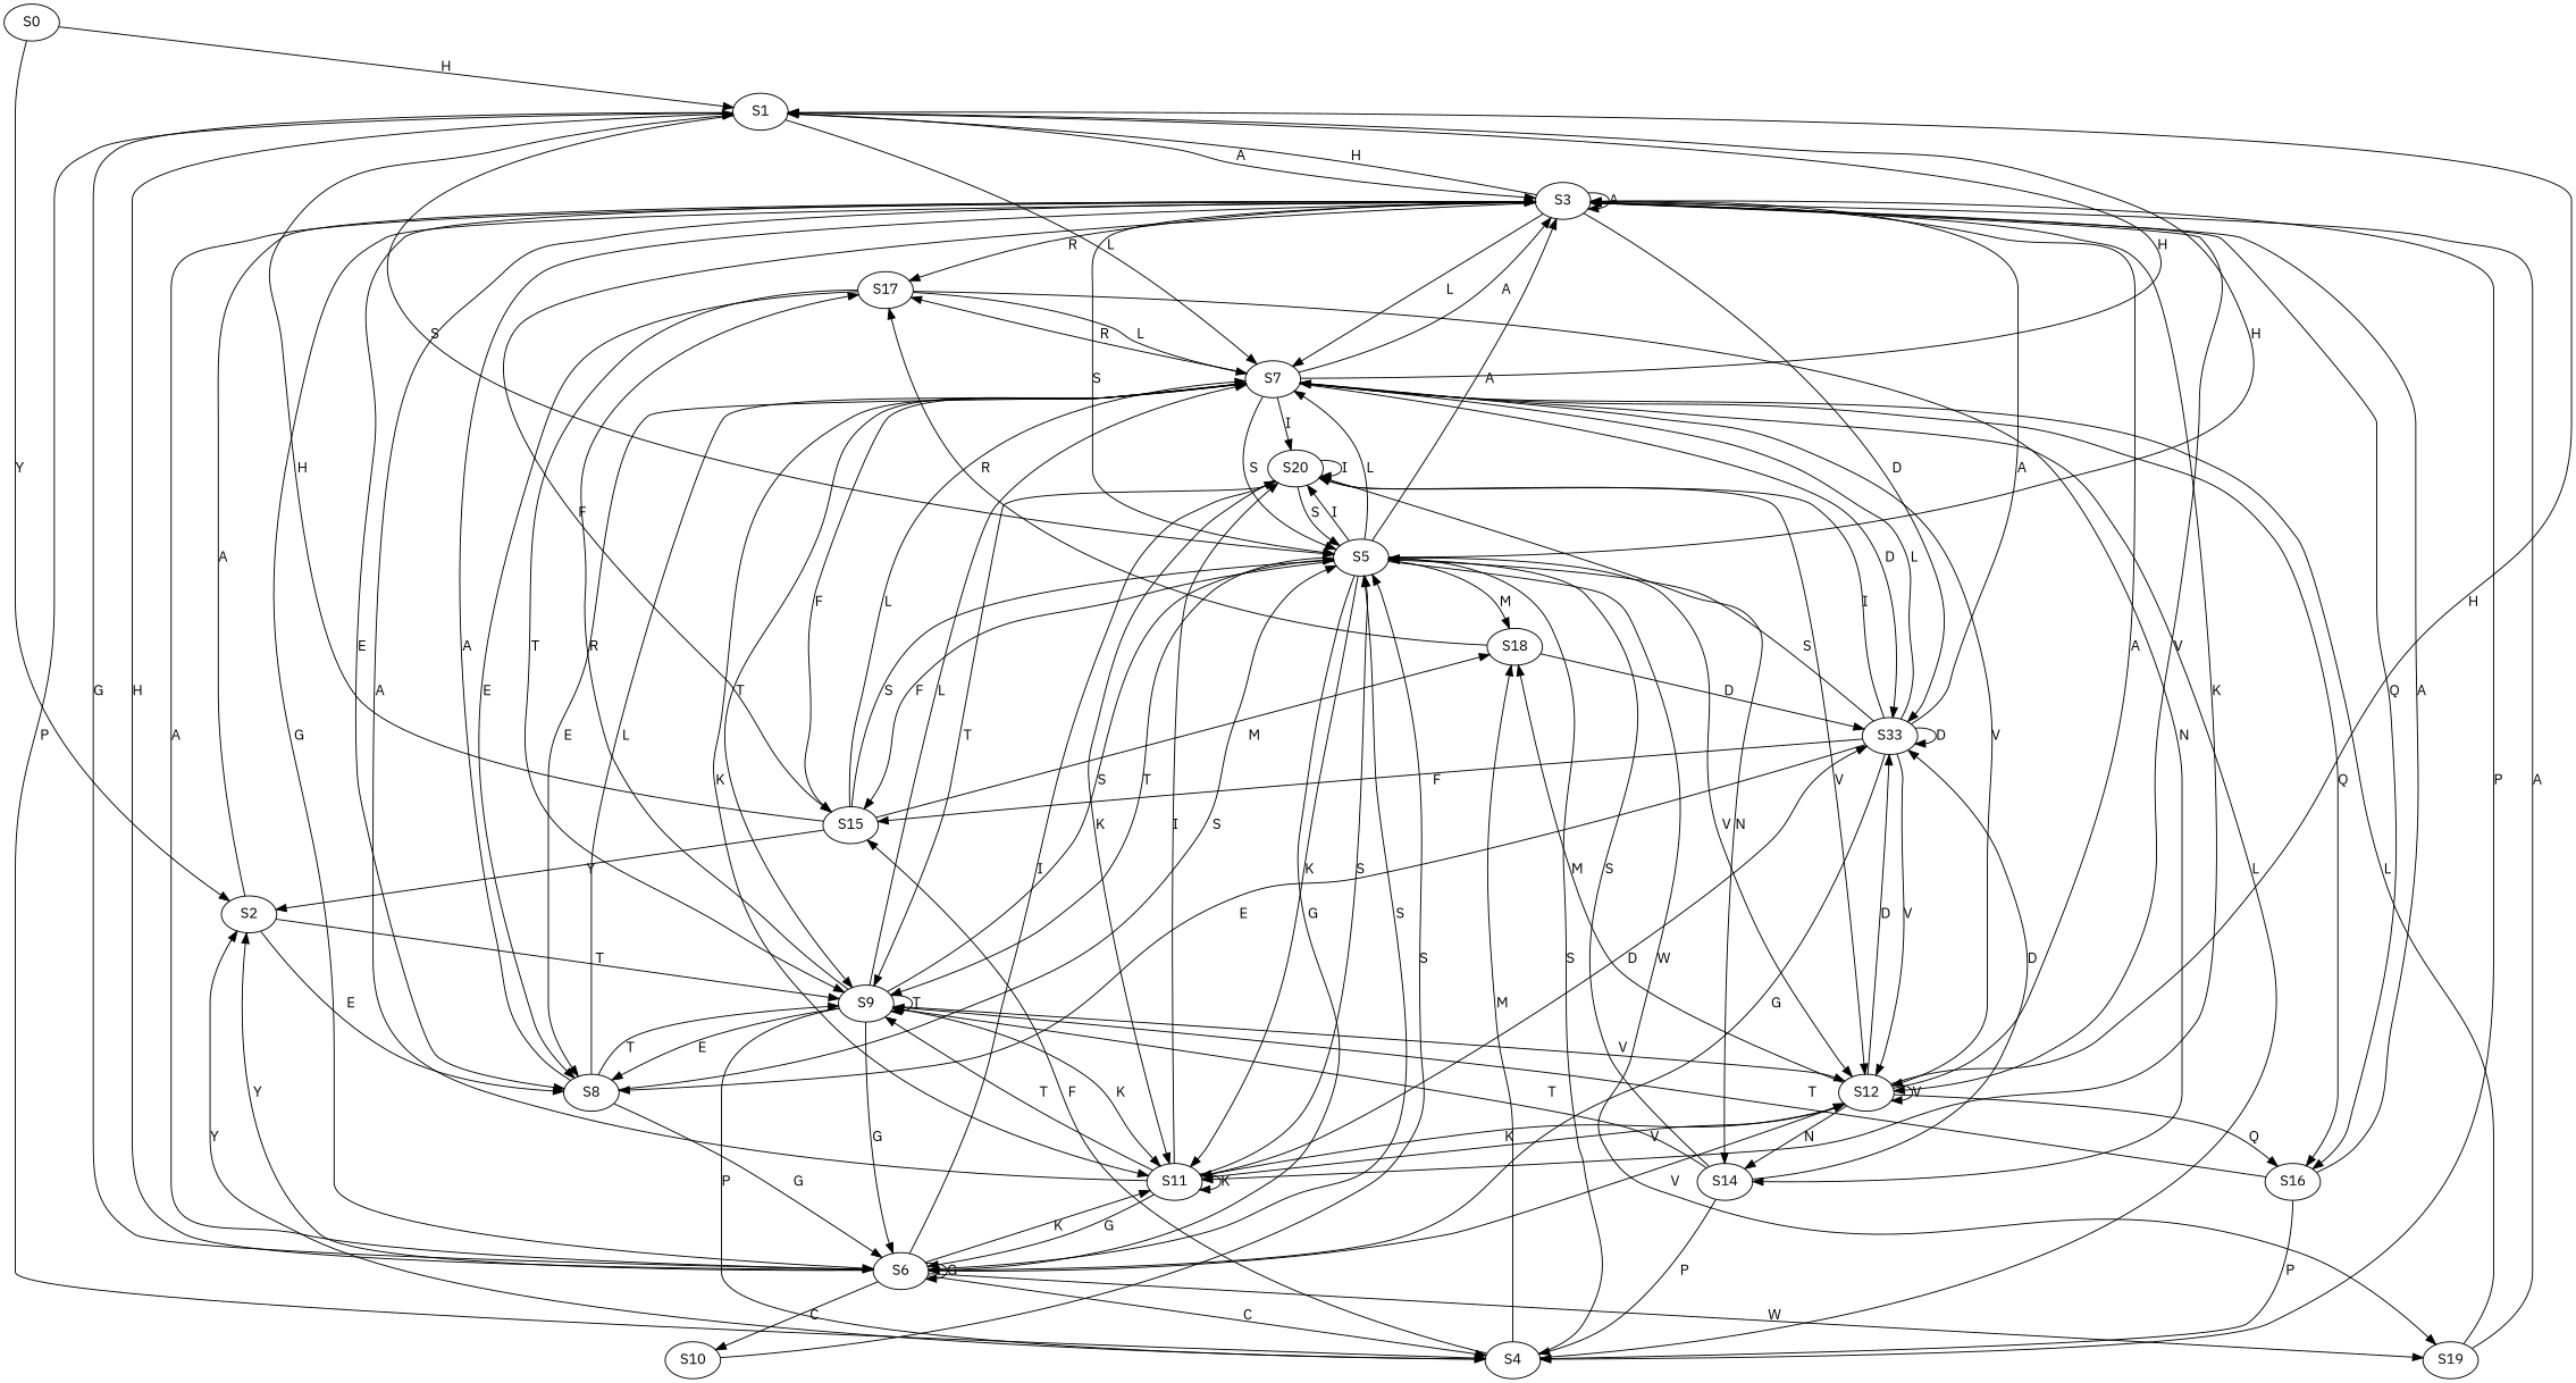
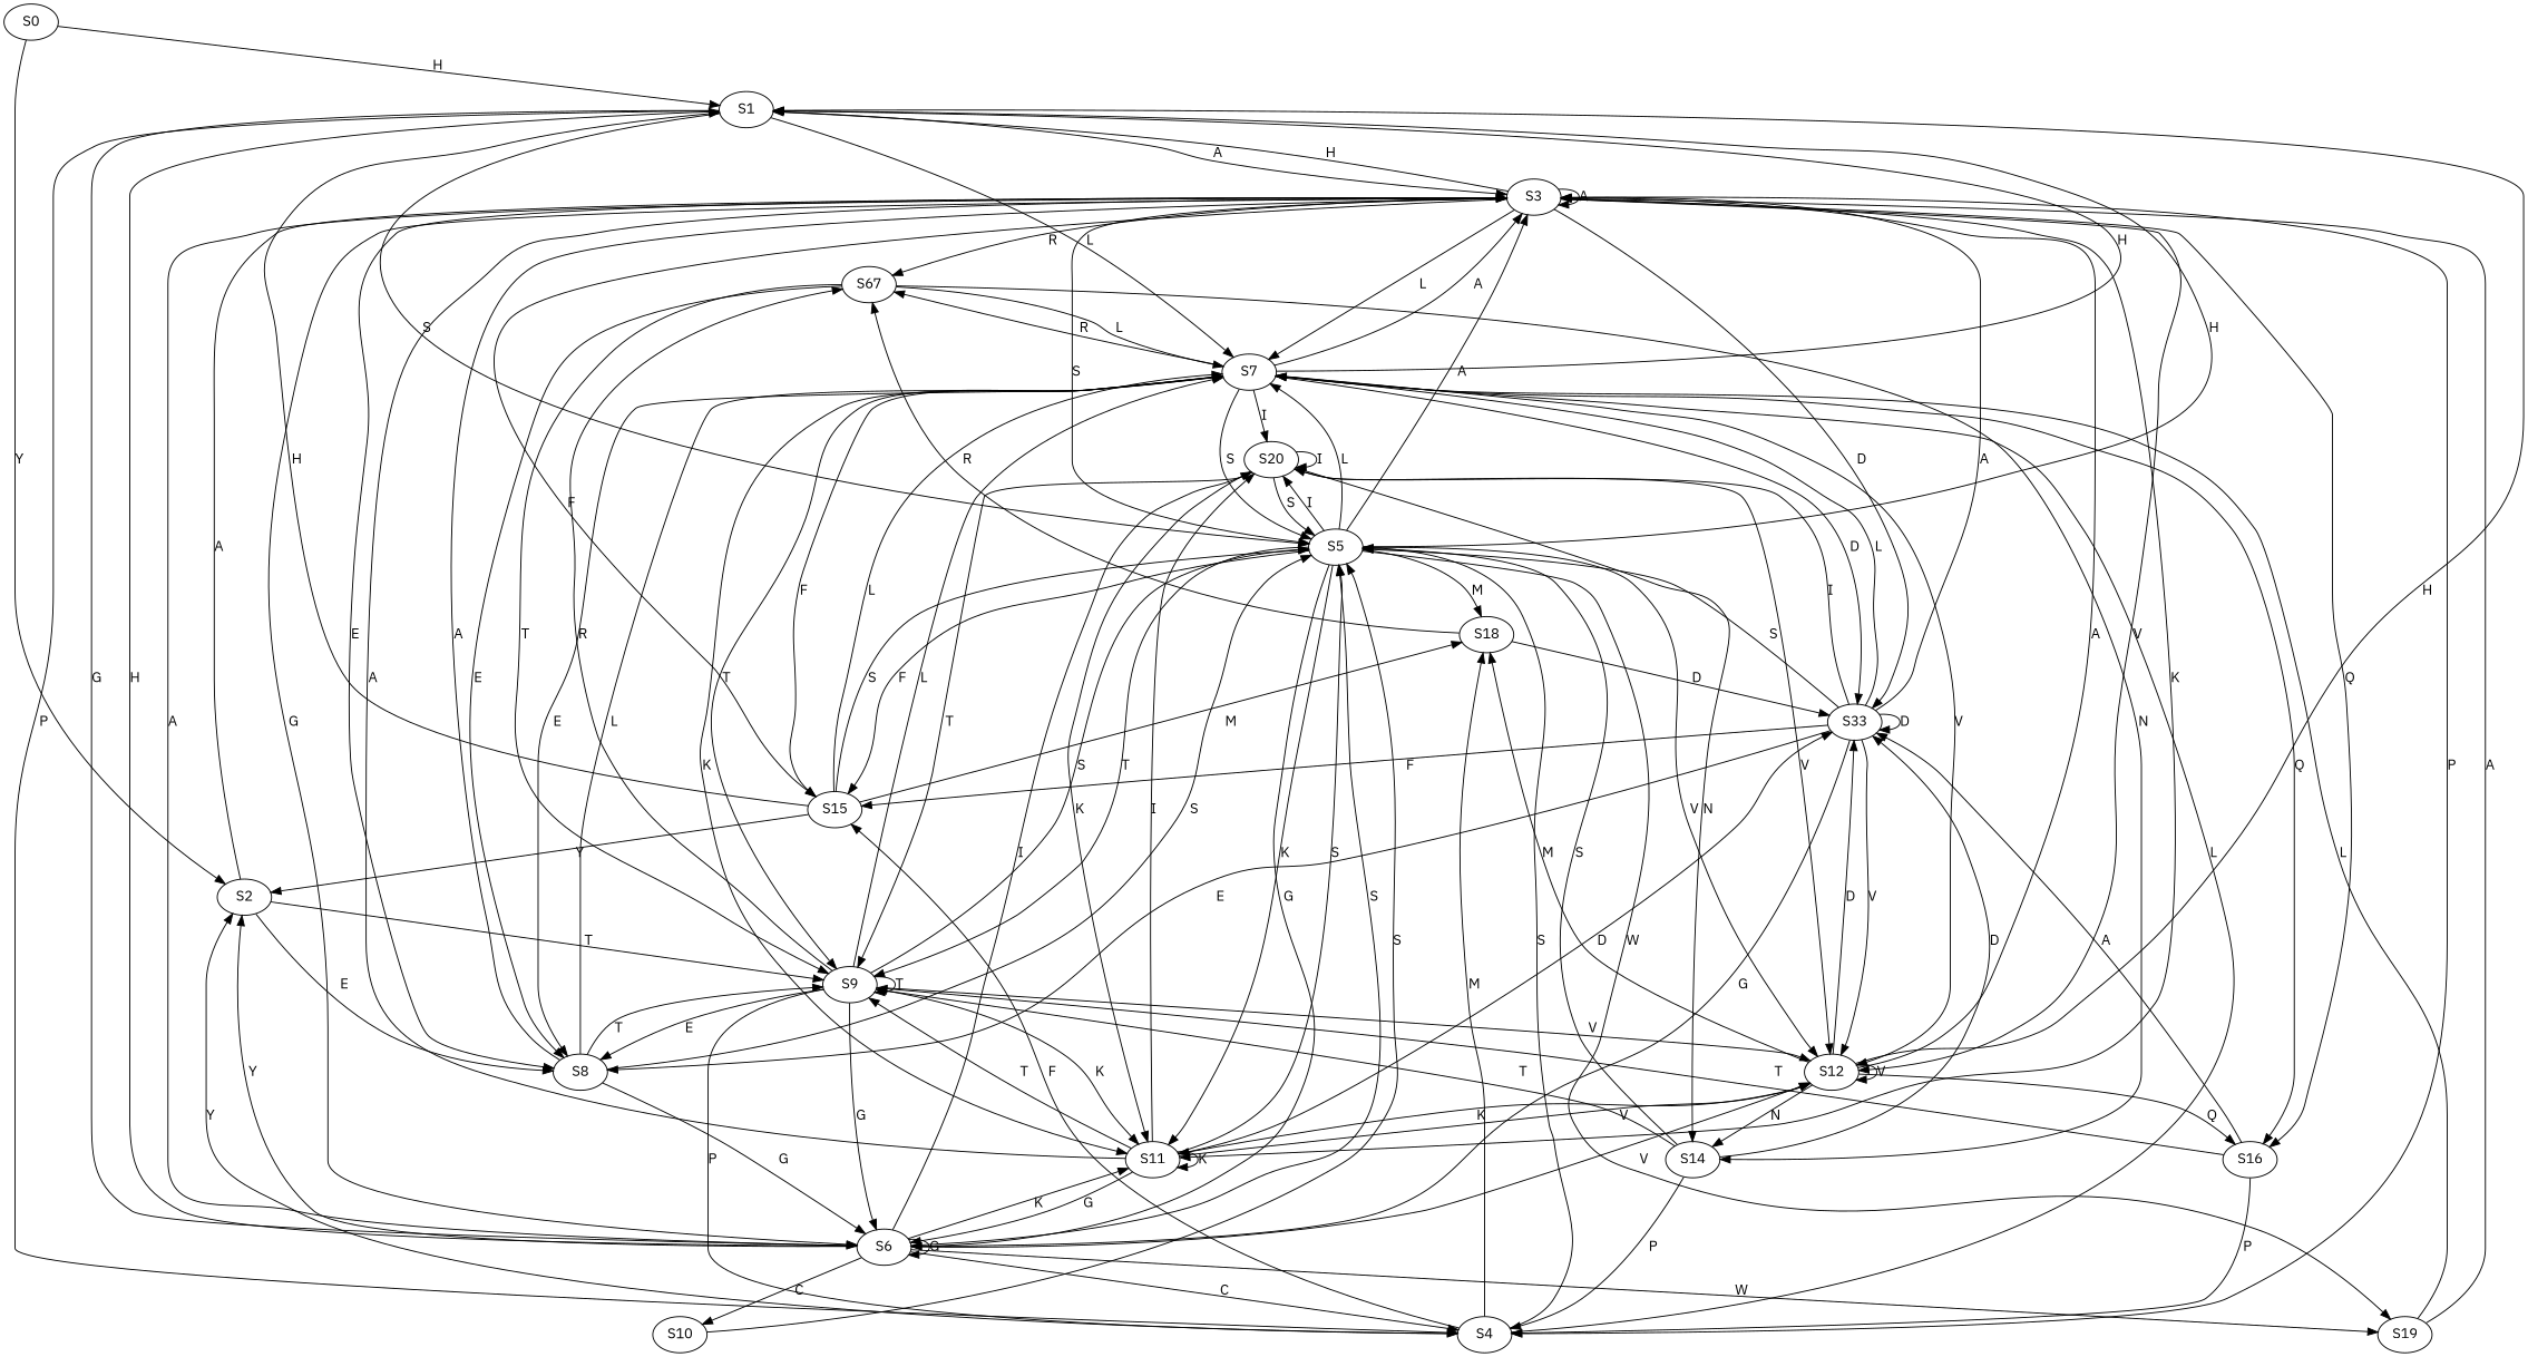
  strict digraph {
    fontname="IBM Plex Sans"
    node [fontname="IBM Plex Sans"]
    edge [fontname="IBM Plex Sans"]
    S0
    S1
    S2
    S3
    S4
    S5
    S6
    S7
    S8
    S9
    S11
    S12
    n13 [label=S33]
    S15
    S16
-   S17
+   S17 [label=S67]
    S18
    S19
    S20
    S10
    S14
    S0 -> S1 [label=H]
    S0 -> S2 [label=Y]
    S1 -> S3 [label=A]
    S1 -> S4 [label=P]
    S1 -> S5 [label=S]
    S1 -> S6 [label=G]
    S1 -> S7 [label=L]
    S2 -> S3 [label=A]
    S2 -> S8 [label=E]
    S2 -> S9 [label=T]
    S3 -> S1 [label=H]
    S3 -> S3 [label=A]
    S3 -> S4 [label=P]
    S3 -> S5 [label=S]
    S3 -> S6 [label=G]
    S3 -> S7 [label=L]
    S3 -> S8 [label=E]
    S3 -> S11 [label=K]
    S3 -> S12 [label=V]
    S3 -> n13 [label=D]
    S3 -> S15 [label=F]
    S3 -> S16 [label=Q]
    S3 -> S17 [label=R]
    S4 -> S2 [label=Y]
    S4 -> S5 [label=S]
    S4 -> S7 [label=L]
    S4 -> S15 [label=F]
    S4 -> S18 [label=M]
    S5 -> S1 [label=H]
    S5 -> S3 [label=A]
    S5 -> S6 [label=G]
    S5 -> S7 [label=L]
    S5 -> S9 [label=T]
    S5 -> S11 [label=K]
    S5 -> S12 [label=V]
    S5 -> S15 [label=F]
    S5 -> S18 [label=M]
    S5 -> S19 [label=W]
    S5 -> S20 [label=I]
    S6 -> S1 [label=H]
    S6 -> S2 [label=Y]
    S6 -> S3 [label=A]
    S6 -> S4 [label=C]
    S6 -> S5 [label=S]
    S6 -> S6 [label=G]
    S6 -> S11 [label=K]
    S6 -> S12 [label=V]
    S6 -> S19 [label=W]
    S6 -> S20 [label=I]
    S6 -> S10 [label=C]
    S7 -> S1 [label=H]
    S7 -> S3 [label=A]
    S7 -> S5 [label=S]
    S7 -> S8 [label=E]
    S7 -> S9 [label=T]
    S7 -> S11 [label=K]
    S7 -> S12 [label=V]
    S7 -> n13 [label=D]
    S7 -> S15 [label=F]
    S7 -> S16 [label=Q]
    S7 -> S17 [label=R]
    S7 -> S20 [label=I]
    S8 -> S3 [label=A]
    S8 -> S5 [label=S]
    S8 -> S6 [label=G]
    S8 -> S7 [label=L]
    S8 -> S9 [label=T]
    S9 -> S4 [label=P]
    S9 -> S5 [label=S]
    S9 -> S6 [label=G]
    S9 -> S7 [label=L]
    S9 -> S8 [label=E]
    S9 -> S9 [label=T]
    S9 -> S11 [label=K]
    S9 -> S12 [label=V]
    S9 -> S17 [label=R]
    S11 -> S3 [label=A]
    S11 -> S5 [label=S]
    S11 -> S6 [label=G]
    S11 -> S9 [label=T]
    S11 -> S11 [label=K]
    S11 -> S12 [label=V]
    S11 -> n13 [label=D]
    S11 -> S20 [label=I]
    S12 -> S1 [label=H]
    S12 -> S3 [label=A]
    S12 -> S11 [label=K]
    S12 -> S12 [label=V]
    S12 -> n13 [label=D]
    S12 -> S16 [label=Q]
    S12 -> S18 [label=M]
    S12 -> S14 [label=N]
    n13 -> S3 [label=A]
    n13 -> S5 [label=S]
    n13 -> S6 [label=G]
    n13 -> S7 [label=L]
    n13 -> S8 [label=E]
    n13 -> S12 [label=V]
    n13 -> n13 [label=D]
    n13 -> S15 [label=F]
    n13 -> S20 [label=I]
    S15 -> S1 [label=H]
    S15 -> S2 [label=Y]
    S15 -> S5 [label=S]
    S15 -> S7 [label=L]
    S15 -> S18 [label=M]
-   S16 -> S3 [label=A]
+   S16 -> n13 [label=A]
    S16 -> S4 [label=P]
    S16 -> S9 [label=T]
    S17 -> S7 [label=L]
    S17 -> S8 [label=E]
    S17 -> S9 [label=T]
    S17 -> S14 [label=N]
    S18 -> n13 [label=D]
    S18 -> S17 [label=R]
    S19 -> S3 [label=A]
    S19 -> S7 [label=L]
    S20 -> S5 [label=S]
    S20 -> S9 [label=T]
    S20 -> S11 [label=K]
    S20 -> S12 [label=V]
    S20 -> S20 [label=I]
    S20 -> S14 [label=N]
    S10 -> S5 [label=S]
    S14 -> S4 [label=P]
    S14 -> S5 [label=S]
    S14 -> S9 [label=T]
    S14 -> n13 [label=D]
  }
